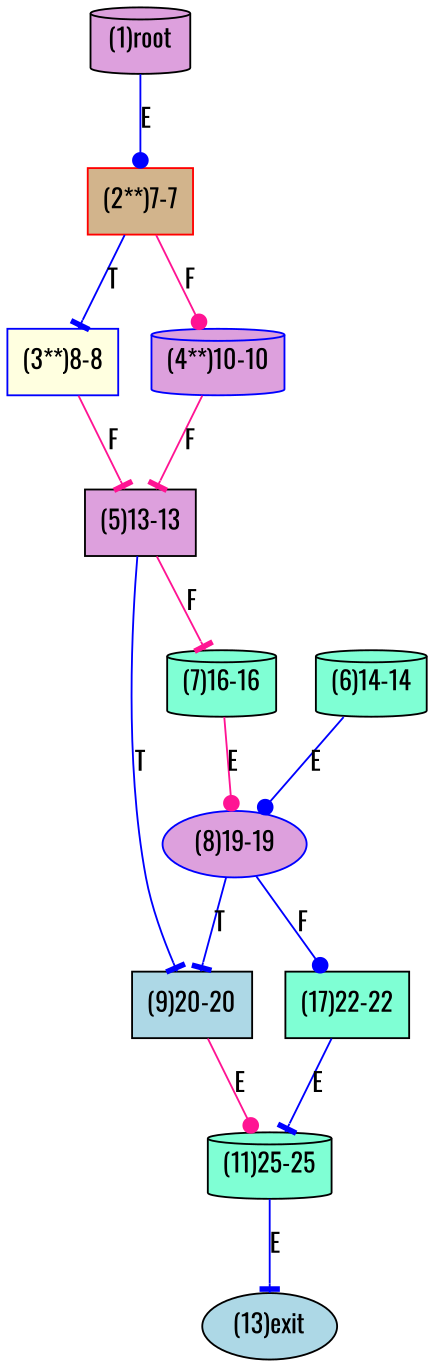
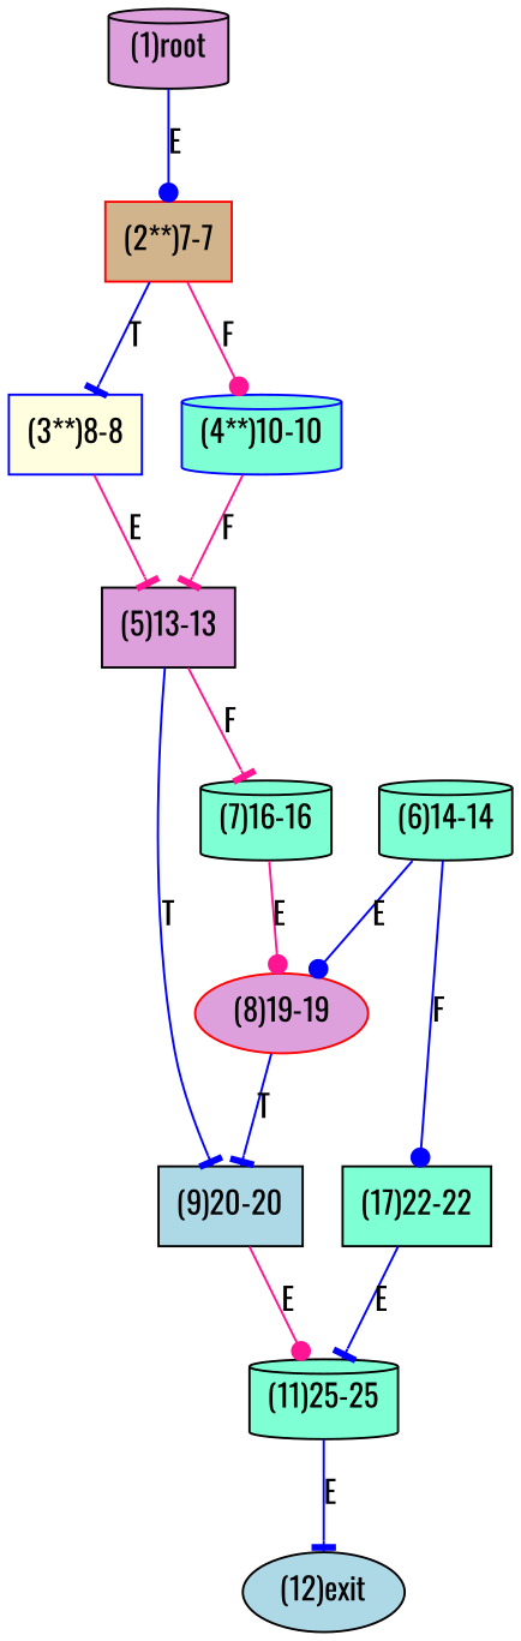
  digraph {
    fontname=Oswald
    node [fillcolor=aquamarine fontname=Oswald shape=cylinder style=filled]
    edge [arrowhead=tee color=blue fontname=Oswald]
    n1 [fillcolor=plum label="(1)root"]
    n2 [color=red fillcolor=tan label="(2**)7-7" shape=box]
    n3 [color=blue fillcolor=lightyellow label="(3**)8-8" shape=box]
-   n4 [color=blue fillcolor=plum label="(4**)10-10"]
+   n4 [color=blue label="(4**)10-10"]
    n5 [fillcolor=plum label="(5)13-13" shape=box]
    n6 [label="(7)16-16"]
    n7 [fillcolor=lightblue label="(9)20-20" shape=box]
    n8 [label="(6)14-14"]
-   n9 [color=blue fillcolor=plum label="(8)19-19" shape=ellipse]
+   n9 [color=red fillcolor=plum label="(8)19-19" shape=ellipse]
    n10 [label="(17)22-22" shape=box]
    n11 [label="(11)25-25"]
-   n12 [fillcolor=lightblue label="(13)exit" shape=ellipse]
+   n12 [fillcolor=lightblue label="(12)exit" shape=ellipse]
    n1 -> n2 [arrowhead=dot label=E]
    n2 -> n3 [label=T]
    n2 -> n4 [arrowhead=dot color=deeppink label=F]
-   n3 -> n5 [color=deeppink label=F]
+   n3 -> n5 [color=deeppink label=E]
    n4 -> n5 [color=deeppink label=F]
    n5 -> n6 [color=deeppink label=F]
    n5 -> n7 [label=T]
    n6 -> n9 [arrowhead=dot color=deeppink label=E]
    n7 -> n11 [arrowhead=dot color=deeppink label=E]
    n8 -> n9 [arrowhead=dot label=E]
    n9 -> n7 [label=T]
-   n9 -> n10 [arrowhead=dot label=F]
+   n8 -> n10 [arrowhead=dot label=F]
    n10 -> n11 [label=E]
    n11 -> n12 [label=E]
  }
